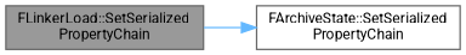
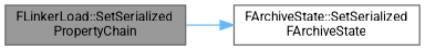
  digraph {
    rankdir=LR
    fontname=Roboto
    node [fontname=Roboto fontsize=10 shape=box style=filled]
    n1 [color=gray40 fillcolor=grey60 fontcolor=black height=0.2 label="FLinkerLoad::SetSerialized\lPropertyChain" width=0.4]
-   n2 [color=grey40 fillcolor=white height=0.2 label="FArchiveState::SetSerialized\lPropertyChain" width=0.4]
+   n2 [color=grey40 fillcolor=white height=0.2 label="FArchiveState::SetSerialized\lFArchiveState" width=0.4]
    n1 -> n2 [color=steelblue1 fontname=Roboto fontsize=10 labelfontname=Helvetica labelfontsize=10 style=solid]
  }
